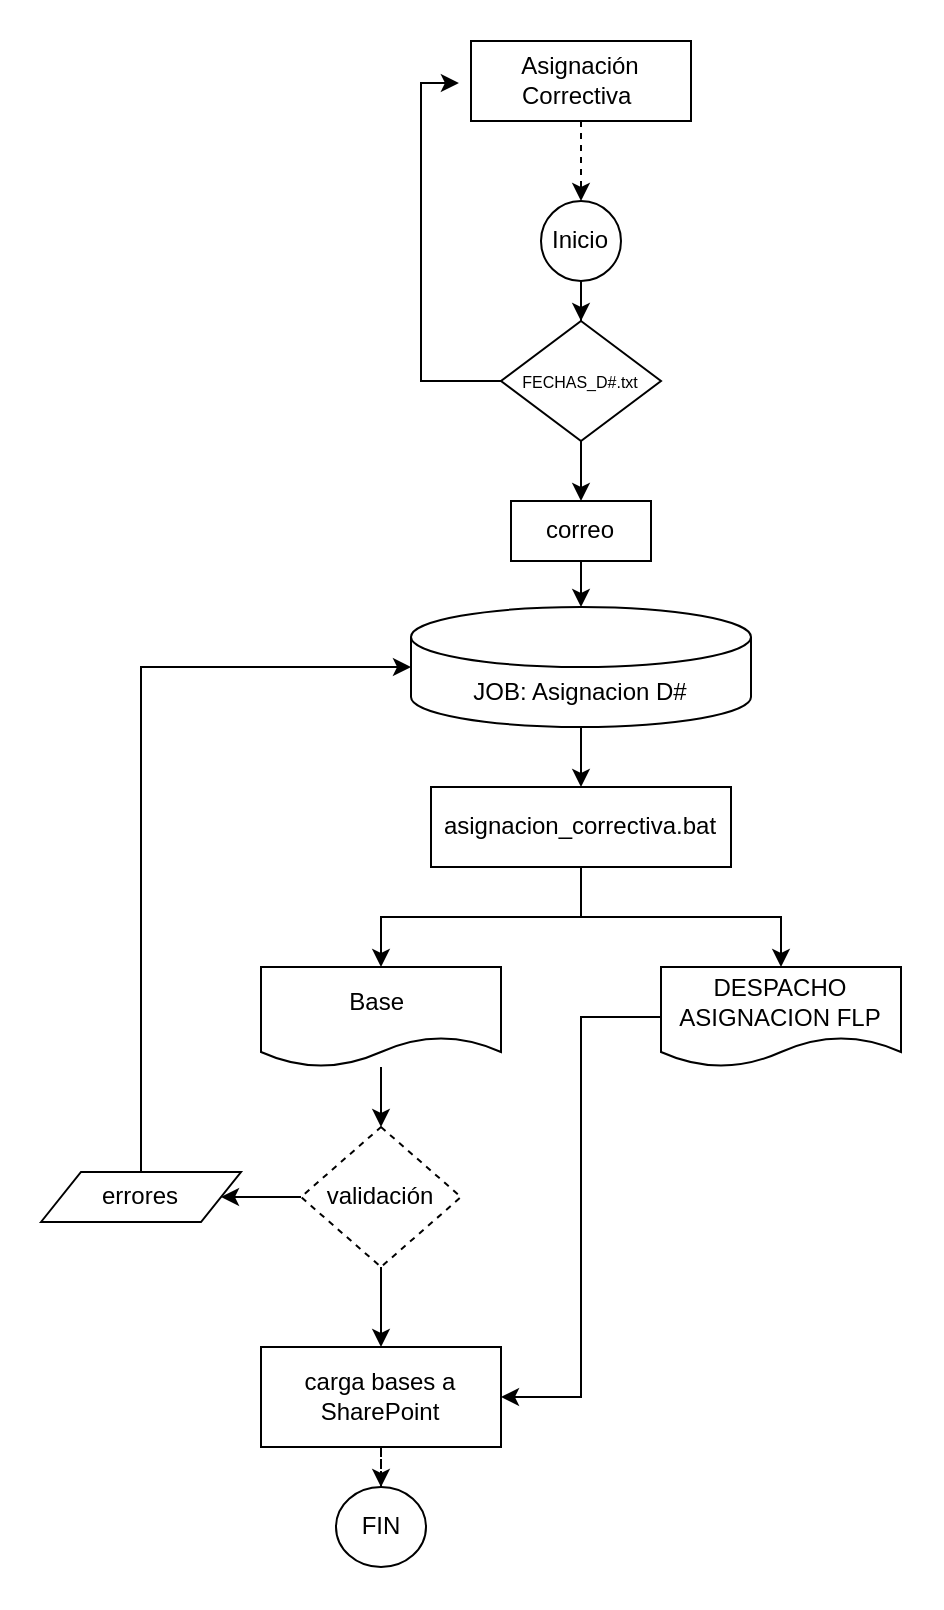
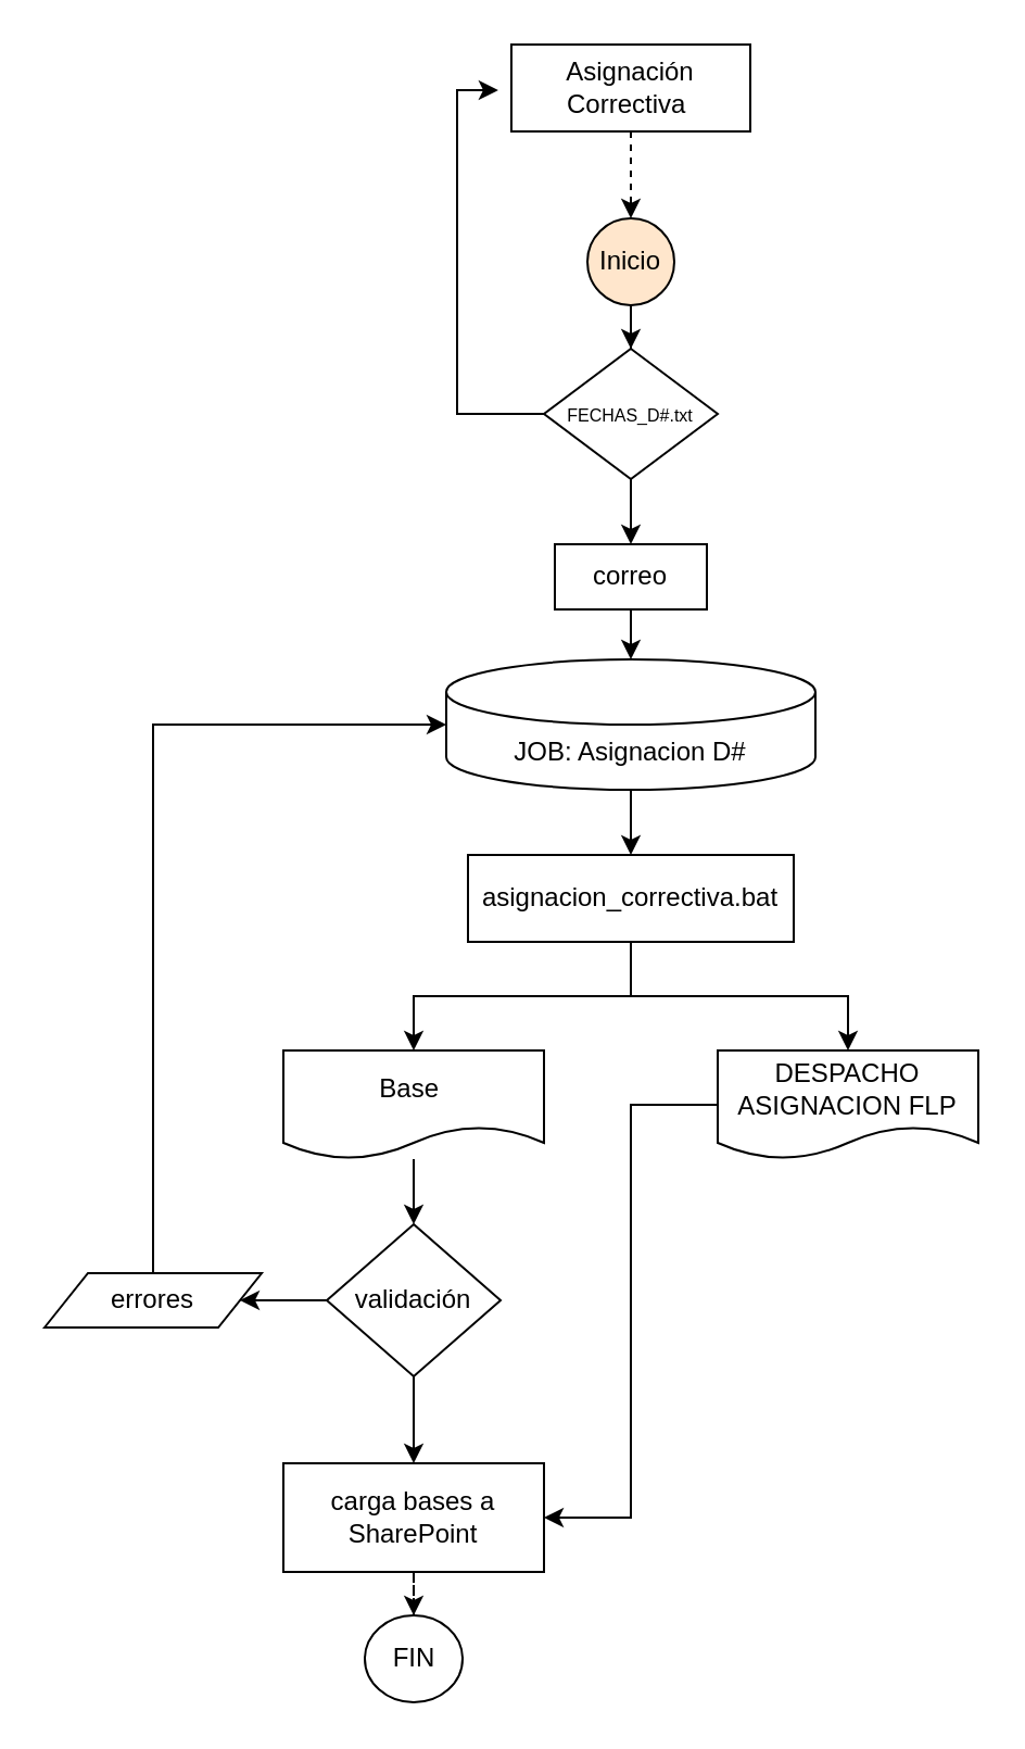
  <mxCell id="0" />
  <mxCell id="1" parent="0" />
  <mxCell id="2" value="" style="edgeStyle=orthogonalEdgeStyle;rounded=0;orthogonalLoop=1;jettySize=auto;html=1;" edge="1" parent="1" source="3" target="22"><mxGeometry relative="1" as="geometry" /></mxCell>
- <mxCell id="3" value="Inicio" style="ellipse;whiteSpace=wrap;html=1;" vertex="1" parent="1"><mxGeometry x="270" y="100" width="40" height="40" as="geometry" /></mxCell>
+ <mxCell id="3" value="Inicio" style="ellipse;whiteSpace=wrap;html=1;fillColor=#ffe6cc;" vertex="1" parent="1"><mxGeometry x="270" y="100" width="40" height="40" as="geometry" /></mxCell>
  <mxCell id="4" value="" style="edgeStyle=orthogonalEdgeStyle;rounded=0;orthogonalLoop=1;jettySize=auto;html=1;" edge="1" parent="1" source="5" target="8"><mxGeometry relative="1" as="geometry" /></mxCell>
  <mxCell id="5" value="JOB: Asignacion D#" style="shape=cylinder3;whiteSpace=wrap;html=1;boundedLbl=1;backgroundOutline=1;size=15;" vertex="1" parent="1"><mxGeometry x="205" y="303" width="170" height="60" as="geometry" /></mxCell>
  <mxCell id="6" value="" style="edgeStyle=orthogonalEdgeStyle;rounded=0;orthogonalLoop=1;jettySize=auto;html=1;" edge="1" parent="1" source="8" target="10"><mxGeometry relative="1" as="geometry" /></mxCell>
  <mxCell id="7" value="" style="edgeStyle=orthogonalEdgeStyle;rounded=0;orthogonalLoop=1;jettySize=auto;html=1;" edge="1" parent="1" source="8" target="12"><mxGeometry relative="1" as="geometry" /></mxCell>
  <mxCell id="8" value="asignacion_correctiva.bat" style="whiteSpace=wrap;html=1;" vertex="1" parent="1"><mxGeometry x="215" y="393" width="150" height="40" as="geometry" /></mxCell>
  <mxCell id="9" value="" style="edgeStyle=orthogonalEdgeStyle;rounded=0;orthogonalLoop=1;jettySize=auto;html=1;" edge="1" parent="1" source="10" target="15"><mxGeometry relative="1" as="geometry" /></mxCell>
  <mxCell id="10" value="Base&amp;nbsp;" style="shape=document;whiteSpace=wrap;html=1;boundedLbl=1;" vertex="1" parent="1"><mxGeometry x="130" y="483" width="120" height="50" as="geometry" /></mxCell>
  <mxCell id="11" style="edgeStyle=orthogonalEdgeStyle;rounded=0;orthogonalLoop=1;jettySize=auto;html=1;entryX=1;entryY=0.5;entryDx=0;entryDy=0;" edge="1" parent="1" source="12" target="17"><mxGeometry relative="1" as="geometry" /></mxCell>
  <mxCell id="12" value="DESPACHO ASIGNACION FLP" style="shape=document;whiteSpace=wrap;html=1;boundedLbl=1;" vertex="1" parent="1"><mxGeometry x="330" y="483" width="120" height="50" as="geometry" /></mxCell>
  <mxCell id="13" value="" style="edgeStyle=orthogonalEdgeStyle;rounded=0;orthogonalLoop=1;jettySize=auto;html=1;" edge="1" parent="1" source="15" target="17"><mxGeometry relative="1" as="geometry" /></mxCell>
  <mxCell id="14" value="" style="edgeStyle=orthogonalEdgeStyle;rounded=0;orthogonalLoop=1;jettySize=auto;html=1;" edge="1" parent="1" source="15" target="18"><mxGeometry relative="1" as="geometry" /></mxCell>
- <mxCell id="15" value="validación" style="rhombus;whiteSpace=wrap;html=1;dashed=1;" vertex="1" parent="1"><mxGeometry x="150" y="563" width="80" height="70" as="geometry" /></mxCell>
+ <mxCell id="15" value="validación" style="rhombus;whiteSpace=wrap;html=1;" vertex="1" parent="1"><mxGeometry x="150" y="563" width="80" height="70" as="geometry" /></mxCell>
  <mxCell id="16" value="" style="edgeStyle=orthogonalEdgeStyle;rounded=0;orthogonalLoop=1;jettySize=auto;html=1;dashed=1;" edge="1" parent="1" source="17" target="19"><mxGeometry relative="1" as="geometry" /></mxCell>
  <mxCell id="17" value="carga bases a SharePoint" style="whiteSpace=wrap;html=1;" vertex="1" parent="1"><mxGeometry x="130" y="673" width="120" height="50" as="geometry" /></mxCell>
  <mxCell id="18" value="errores" style="shape=parallelogram;perimeter=parallelogramPerimeter;whiteSpace=wrap;html=1;fixedSize=1;" vertex="1" parent="1"><mxGeometry x="20" y="585.5" width="100" height="25" as="geometry" /></mxCell>
  <mxCell id="19" value="FIN" style="ellipse;whiteSpace=wrap;html=1;" vertex="1" parent="1"><mxGeometry x="167.5" y="743" width="45" height="40" as="geometry" /></mxCell>
  <mxCell id="20" style="edgeStyle=orthogonalEdgeStyle;rounded=0;orthogonalLoop=1;jettySize=auto;html=1;entryX=0;entryY=0.5;entryDx=0;entryDy=0;entryPerimeter=0;" edge="1" parent="1" source="18" target="5"><mxGeometry relative="1" as="geometry"><Array as="points"><mxPoint x="70" y="333" /></Array></mxGeometry></mxCell>
  <mxCell id="21" value="" style="edgeStyle=orthogonalEdgeStyle;rounded=0;orthogonalLoop=1;jettySize=auto;html=1;" edge="1" parent="1" source="22" target="24"><mxGeometry relative="1" as="geometry" /></mxCell>
  <mxCell id="22" value="&lt;font style=&quot;font-size: 8px;&quot;&gt;FECHAS_D#.txt&lt;/font&gt;" style="rhombus;whiteSpace=wrap;html=1;" vertex="1" parent="1"><mxGeometry x="250" y="160" width="80" height="60" as="geometry" /></mxCell>
  <mxCell id="23" value="" style="edgeStyle=orthogonalEdgeStyle;rounded=0;orthogonalLoop=1;jettySize=auto;html=1;" edge="1" parent="1" source="24" target="5"><mxGeometry relative="1" as="geometry" /></mxCell>
  <mxCell id="24" value="correo" style="whiteSpace=wrap;html=1;" vertex="1" parent="1"><mxGeometry x="255" y="250" width="70" height="30" as="geometry" /></mxCell>
  <mxCell id="25" value="" style="edgeStyle=orthogonalEdgeStyle;rounded=0;orthogonalLoop=1;jettySize=auto;html=1;dashed=1;" edge="1" parent="1" source="26" target="3"><mxGeometry relative="1" as="geometry" /></mxCell>
  <mxCell id="26" value="Asignación Correctiva&amp;nbsp;" style="whiteSpace=wrap;html=1;" vertex="1" parent="1"><mxGeometry x="235" y="20" width="110" height="40" as="geometry" /></mxCell>
  <mxCell id="27" style="edgeStyle=orthogonalEdgeStyle;rounded=0;orthogonalLoop=1;jettySize=auto;html=1;entryX=-0.055;entryY=0.525;entryDx=0;entryDy=0;entryPerimeter=0;" edge="1" parent="1" source="22" target="26"><mxGeometry relative="1" as="geometry"><Array as="points"><mxPoint x="210" y="190" /><mxPoint x="210" y="41" /></Array></mxGeometry></mxCell>
